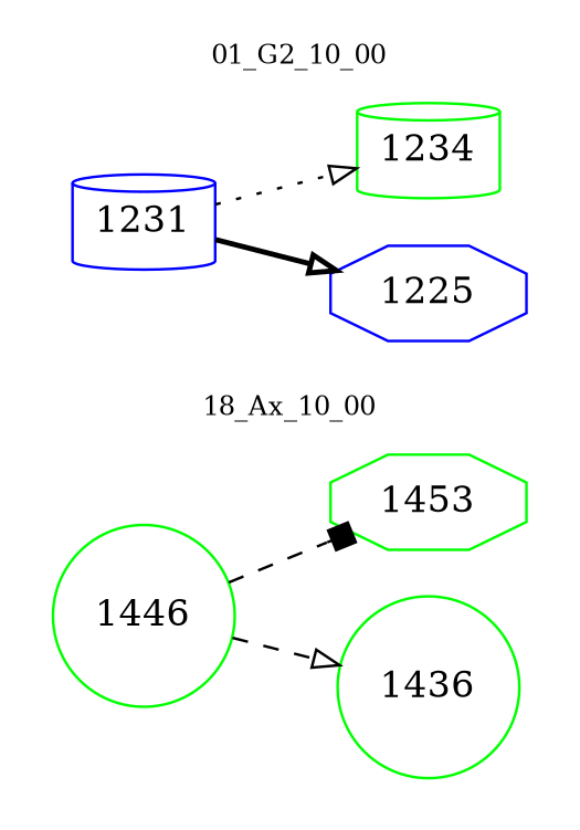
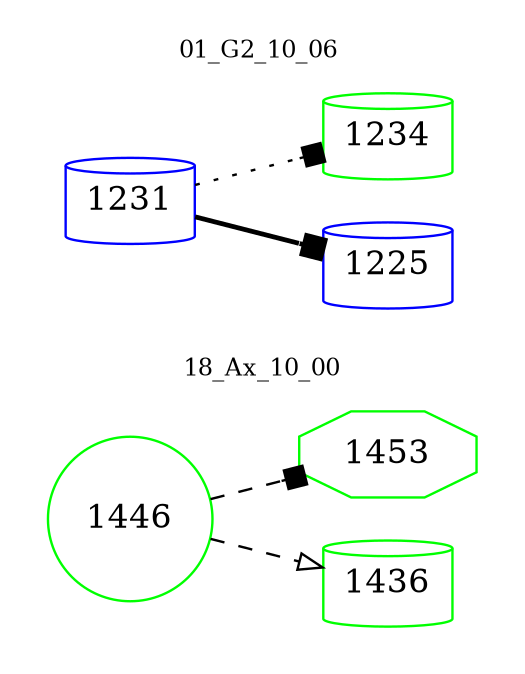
  digraph {
    rankdir=LR
    node [color=green shape=circle]
    edge [arrowhead=onormal color=black style=dashed]
    n1 [label=1446]
-   n2 [label=1436]
+   n2 [label=1436 shape=cylinder]
    n3 [label=1453 shape=octagon]
    n4 [color=blue label=1231 shape=cylinder]
-   n5 [color=blue label=1225 shape=octagon]
+   n5 [color=blue label=1225 shape=cylinder]
    n6 [label=1234 shape=cylinder]
    subgraph cluster_1 {
      color=white
      fontsize=10
      label="18_Ax_10_00"
      n1
      n2
      n3
    }
    subgraph cluster_2 {
      color=white
      fontsize=10
-     label="01_G2_10_00"
+     label="01_G2_10_06"
      n4
      n5
      n6
    }
    n1 -> n2
    n1 -> n3 [arrowhead=box]
-   n4 -> n5 [style=bold]
-   n4 -> n6 [style=dotted]
+   n4 -> n5 [arrowhead=box style=bold]
+   n4 -> n6 [arrowhead=box style=dotted]
  }
